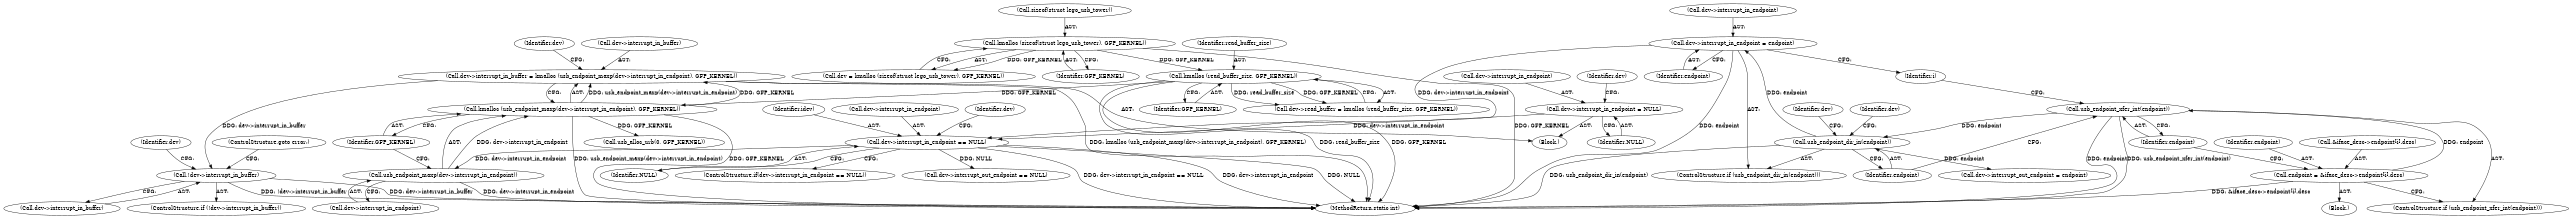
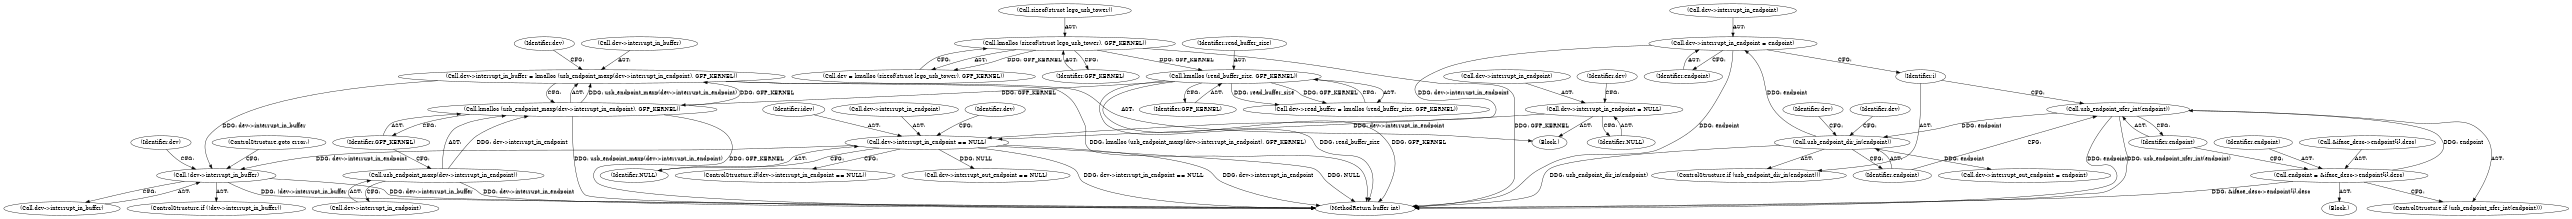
  digraph {
    n1 [label="(Call,dev->interrupt_in_buffer = kmalloc (usb_endpoint_maxp(dev->interrupt_in_endpoint), GFP_KERNEL))"]
    n2 [label="(Call,kmalloc (usb_endpoint_maxp(dev->interrupt_in_endpoint), GFP_KERNEL))"]
    n3 [label="(Call,!dev->interrupt_in_buffer)"]
-   n4 [label="(MethodReturn,static int)"]
+   n4 [label="(MethodReturn,buffer int)"]
    n5 [label="(Block,)"]
-   n6 [label="(Call,usb_alloc_urb(0, GFP_KERNEL))"]
    n7 [label="(Identifier,GFP_KERNEL)"]
    n8 [label="(ControlStructure,if (!dev->interrupt_in_buffer))"]
    n9 [label="(Call,dev->interrupt_in_buffer)"]
    n10 [label="(Call,usb_endpoint_maxp(dev->interrupt_in_endpoint))"]
    n11 [label="(Call,dev->interrupt_in_endpoint)"]
    n12 [label="(Call,dev->interrupt_in_endpoint == NULL)"]
    n13 [label="(ControlStructure,if(dev->interrupt_in_endpoint == NULL))"]
    n14 [label="(Call,dev->interrupt_out_endpoint == NULL)"]
    n15 [label="(Identifier,NULL)"]
    n16 [label="(Call,dev->interrupt_in_endpoint = endpoint)"]
    n17 [label="(ControlStructure,if (usb_endpoint_dir_in(endpoint)))"]
    n18 [label="(Identifier,endpoint)"]
    n19 [label="(Identifier,i)"]
    n20 [label="(Call,usb_endpoint_dir_in(endpoint))"]
    n21 [label="(Identifier,endpoint)"]
    n22 [label="(Call,dev->interrupt_out_endpoint = endpoint)"]
    n23 [label="(Call,usb_endpoint_xfer_int(endpoint))"]
    n24 [label="(ControlStructure,if (usb_endpoint_xfer_int(endpoint)))"]
    n25 [label="(Identifier,endpoint)"]
    n26 [label="(Call,endpoint = &iface_desc->endpoint[i].desc)"]
    n27 [label="(Block,)"]
    n28 [label="(Call,&iface_desc->endpoint[i].desc)"]
    n29 [label="(Call,dev->interrupt_in_endpoint = NULL)"]
    n30 [label="(Identifier,NULL)"]
    n31 [label="(Call,kmalloc (read_buffer_size, GFP_KERNEL))"]
    n32 [label="(Call,dev->read_buffer = kmalloc (read_buffer_size, GFP_KERNEL))"]
    n33 [label="(Identifier,GFP_KERNEL)"]
    n34 [label="(Call,kmalloc (sizeof(struct lego_usb_tower), GFP_KERNEL))"]
    n35 [label="(Identifier,GFP_KERNEL)"]
    n36 [label="(Call,dev = kmalloc (sizeof(struct lego_usb_tower), GFP_KERNEL))"]
    n37 [label="(Call,dev->interrupt_in_endpoint)"]
    n38 [label="(Identifier,read_buffer_size)"]
    n39 [label="(ControlStructure,goto error;)"]
    n40 [label="(Call,dev->interrupt_in_buffer)"]
    n41 [label="(Identifier,endpoint)"]
    n42 [label="(Call,dev->interrupt_in_endpoint)"]
    n43 [label="(Identifier,dev)"]
    n44 [label="(Identifier,dev)"]
    n45 [label="(Identifier,dev)"]
    n46 [label="(Call,sizeof(struct lego_usb_tower))"]
    n47 [label="(Identifier,dev)"]
    n48 [label="(Identifier,dev)"]
    n49 [label="(Identifier,idev)"]
    n50 [label="(Call,dev->interrupt_in_endpoint)"]
    n51 [label="(Identifier,dev)"]
    n1 -> n2 [label="CFG: "]
    n1 -> n3 [label="DDG: dev->interrupt_in_buffer"]
    n1 -> n4 [label="DDG: kmalloc (usb_endpoint_maxp(dev->interrupt_in_endpoint), GFP_KERNEL)"]
    n1 -> n5 [label="AST: "]
    n2 -> n1 [label="AST: "]
    n2 -> n1 [label="DDG: usb_endpoint_maxp(dev->interrupt_in_endpoint)"]
    n2 -> n1 [label="DDG: GFP_KERNEL"]
    n2 -> n4 [label="DDG: usb_endpoint_maxp(dev->interrupt_in_endpoint)"]
    n2 -> n4 [label="DDG: GFP_KERNEL"]
-   n2 -> n6 [label="DDG: GFP_KERNEL"]
    n2 -> n7 [label="CFG: "]
    n3 -> n4 [label="DDG: !dev->interrupt_in_buffer"]
    n3 -> n4 [label="DDG: dev->interrupt_in_buffer"]
    n3 -> n8 [label="AST: "]
    n3 -> n9 [label="CFG: "]
    n7 -> n2 [label="AST: "]
    n7 -> n10 [label="CFG: "]
    n9 -> n3 [label="AST: "]
    n10 -> n2 [label="AST: "]
    n10 -> n2 [label="DDG: dev->interrupt_in_endpoint"]
    n10 -> n4 [label="DDG: dev->interrupt_in_endpoint"]
    n10 -> n11 [label="CFG: "]
    n11 -> n10 [label="AST: "]
    n12 -> n4 [label="DDG: dev->interrupt_in_endpoint"]
    n12 -> n4 [label="DDG: NULL"]
    n12 -> n4 [label="DDG: dev->interrupt_in_endpoint == NULL"]
-   n12 -> n10 [label="DDG: dev->interrupt_in_endpoint"]
+   n12 -> n3 [label="DDG: dev->interrupt_in_endpoint"]
    n12 -> n13 [label="CFG: "]
    n12 -> n14 [label="DDG: NULL"]
    n12 -> n15 [label="CFG: "]
    n15 -> n12 [label="AST: "]
    n16 -> n4 [label="DDG: endpoint"]
    n16 -> n12 [label="DDG: dev->interrupt_in_endpoint"]
-   n16 -> n17 [label="AST: "]
+   n19 -> n17 [label="AST: "]
    n16 -> n18 [label="CFG: "]
    n16 -> n19 [label="CFG: "]
    n18 -> n16 [label="AST: "]
    n19 -> n23 [label="CFG: "]
    n20 -> n4 [label="DDG: usb_endpoint_dir_in(endpoint)"]
    n20 -> n16 [label="DDG: endpoint"]
    n20 -> n17 [label="AST: "]
    n20 -> n21 [label="CFG: "]
    n20 -> n22 [label="DDG: endpoint"]
    n21 -> n20 [label="AST: "]
    n21 -> n23 [label="CFG: "]
    n23 -> n4 [label="DDG: endpoint"]
    n23 -> n4 [label="DDG: usb_endpoint_xfer_int(endpoint)"]
    n23 -> n20 [label="DDG: endpoint"]
    n23 -> n24 [label="AST: "]
    n23 -> n25 [label="CFG: "]
    n25 -> n23 [label="AST: "]
    n25 -> n26 [label="CFG: "]
    n26 -> n4 [label="DDG: &iface_desc->endpoint[i].desc"]
    n26 -> n23 [label="DDG: endpoint"]
    n26 -> n24 [label="CFG: "]
    n26 -> n27 [label="AST: "]
    n28 -> n26 [label="AST: "]
    n29 -> n5 [label="AST: "]
    n29 -> n12 [label="DDG: dev->interrupt_in_endpoint"]
    n29 -> n30 [label="CFG: "]
    n30 -> n29 [label="AST: "]
    n31 -> n2 [label="DDG: GFP_KERNEL"]
    n31 -> n4 [label="DDG: GFP_KERNEL"]
    n31 -> n4 [label="DDG: read_buffer_size"]
    n31 -> n32 [label="AST: "]
    n31 -> n32 [label="DDG: read_buffer_size"]
    n31 -> n32 [label="DDG: GFP_KERNEL"]
    n31 -> n33 [label="CFG: "]
    n32 -> n31 [label="CFG: "]
    n33 -> n31 [label="AST: "]
    n34 -> n4 [label="DDG: GFP_KERNEL"]
    n34 -> n31 [label="DDG: GFP_KERNEL"]
    n34 -> n35 [label="CFG: "]
    n34 -> n36 [label="AST: "]
    n34 -> n36 [label="DDG: GFP_KERNEL"]
    n35 -> n34 [label="AST: "]
    n36 -> n34 [label="CFG: "]
    n37 -> n12 [label="AST: "]
    n38 -> n31 [label="AST: "]
    n39 -> n3 [label="CFG: "]
    n40 -> n1 [label="AST: "]
    n41 -> n26 [label="AST: "]
    n42 -> n16 [label="AST: "]
    n43 -> n12 [label="CFG: "]
    n44 -> n3 [label="CFG: "]
    n45 -> n1 [label="CFG: "]
    n46 -> n34 [label="AST: "]
    n47 -> n29 [label="CFG: "]
    n48 -> n20 [label="CFG: "]
    n49 -> n12 [label="AST: "]
    n50 -> n29 [label="AST: "]
    n51 -> n20 [label="CFG: "]
  }
